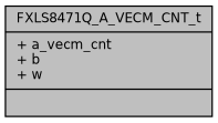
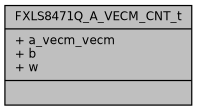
  digraph {
-   n1 [color=black fillcolor=grey75 fontcolor=black fontname=Helvetica fontsize=10 height=0.2 label="{FXLS8471Q_A_VECM_CNT_t\n|+ a_vecm_cnt\l+ b\l+ w\l|}" shape=record style=filled width=0.4]
+   n1 [color=black fillcolor=grey75 fontcolor=black fontname=Helvetica fontsize=10 height=0.2 label="{FXLS8471Q_A_VECM_CNT_t\n|+ a_vecm_vecm\l+ b\l+ w\l|}" shape=record style=filled width=0.4]
  }
